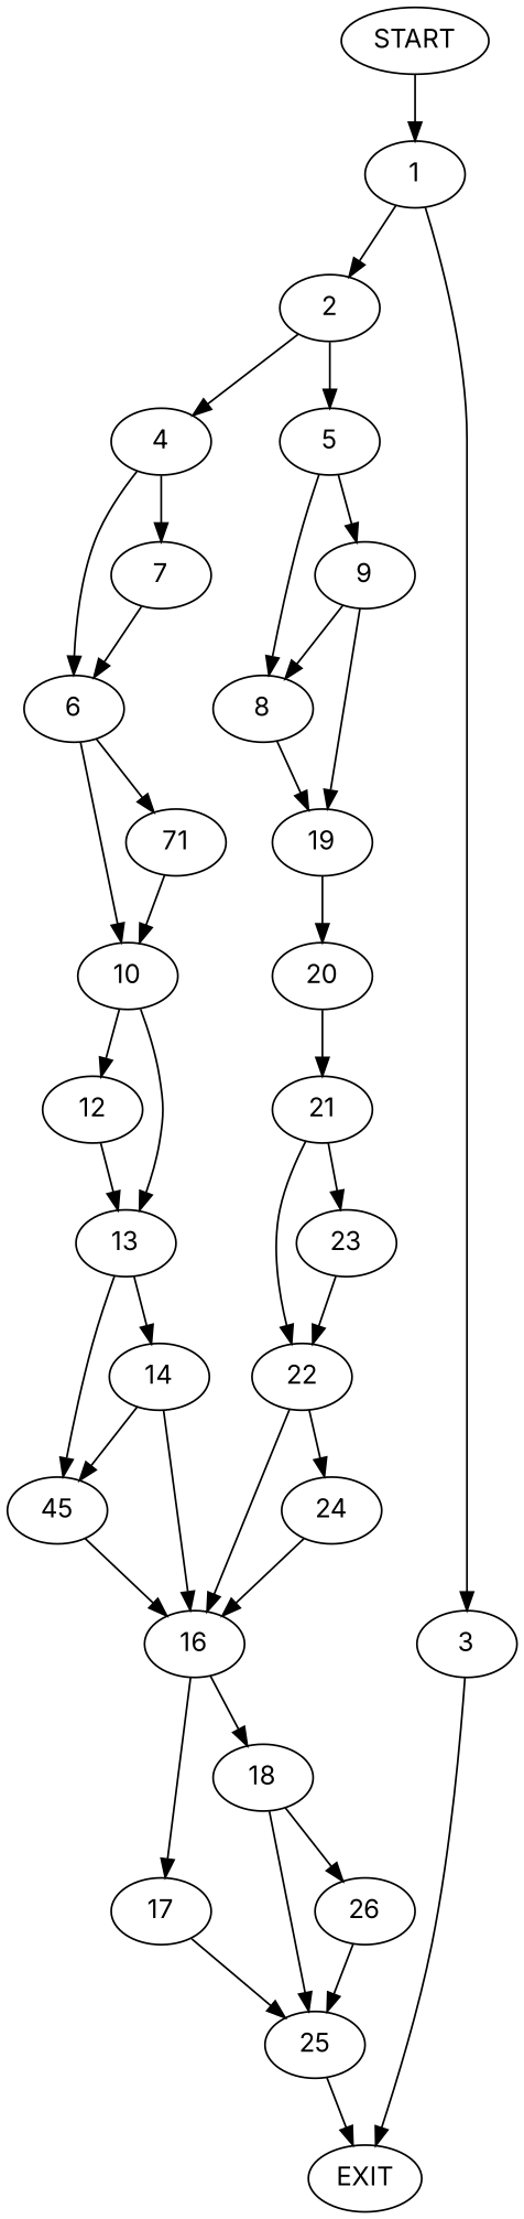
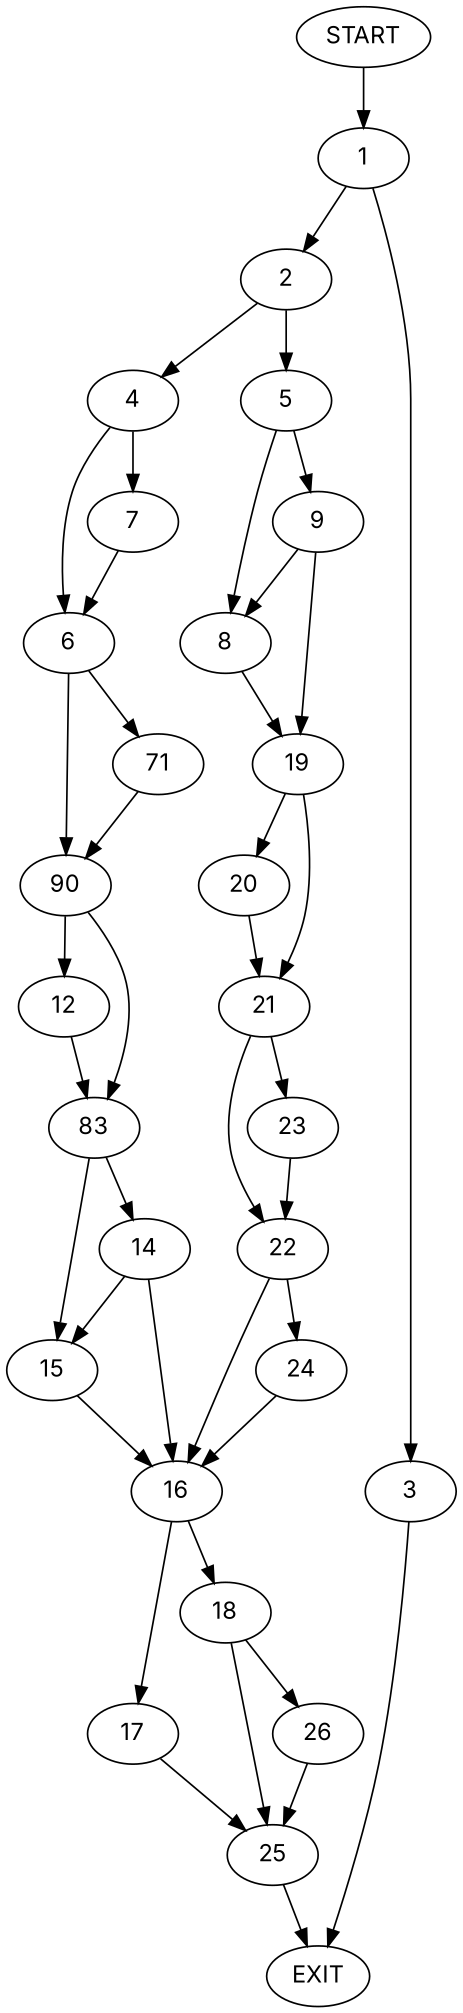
  digraph {
    fontname=Inter
    node [fontname=Inter]
    edge [fontname=Inter]
    n1 [label=START]
    1
    2
    3
    n5 [label=EXIT]
    4
    5
    6
    7
    8
    9
-   10
+   10 [label=90]
    n13 [label=71]
    19
    12
-   13
+   13 [label=83]
    20
    21
    14
-   15 [label=45]
+   15
    16
    17
    18
    25
    26
    22
    23
    24
    n1 -> 1
    1 -> 2
    1 -> 3
    2 -> 4
    2 -> 5
    3 -> n5
    4 -> 6
    4 -> 7
    5 -> 8
    5 -> 9
    6 -> 10
    6 -> n13
    7 -> 6
    8 -> 19
    9 -> 8
    9 -> 19
    10 -> 12
    10 -> 13
    n13 -> 10
    19 -> 20
+   19 -> 21
    12 -> 13
    13 -> 14
    13 -> 15
    20 -> 21
    21 -> 22
    21 -> 23
    14 -> 15
    14 -> 16
    15 -> 16
    16 -> 17
    16 -> 18
    17 -> 25
    18 -> 25
    18 -> 26
    25 -> n5
    26 -> 25
    22 -> 16
    22 -> 24
    23 -> 22
    24 -> 16
  }
